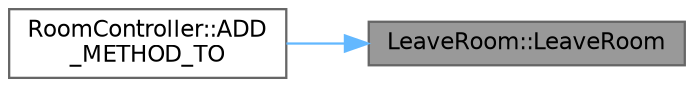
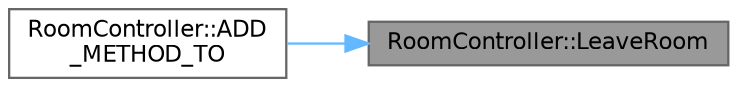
  digraph {
    rankdir=RL
    node [fontname=Helvetica fontsize=10 shape=box style=filled]
-   n1 [color=gray40 fillcolor=grey60 fontcolor=black height=0.2 label="LeaveRoom::LeaveRoom" width=0.4]
+   n1 [color=gray40 fillcolor=grey60 fontcolor=black height=0.2 label="RoomController::LeaveRoom" width=0.4]
    n2 [color=grey40 fillcolor=white height=0.2 label="RoomController::ADD\l_METHOD_TO" width=0.4]
    n1 -> n2 [color=steelblue1 dir=back fontname=Helvetica fontsize=10 labelfontname=Helvetica labelfontsize=10 style=solid]
  }
